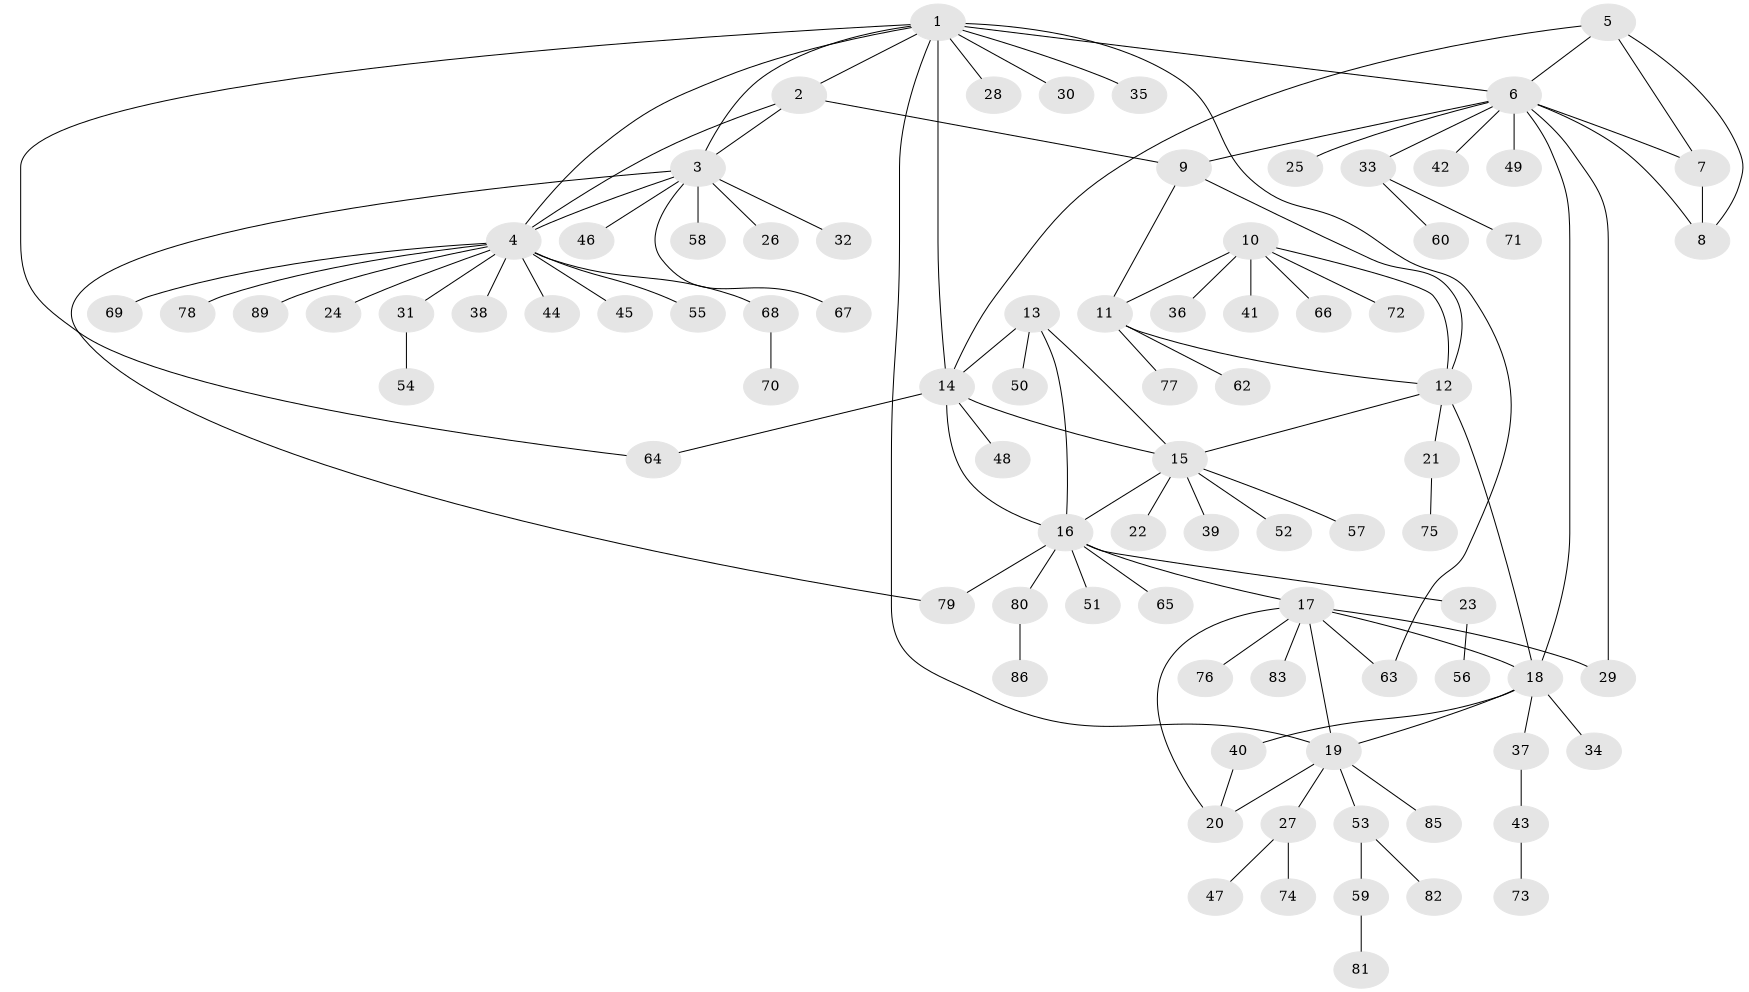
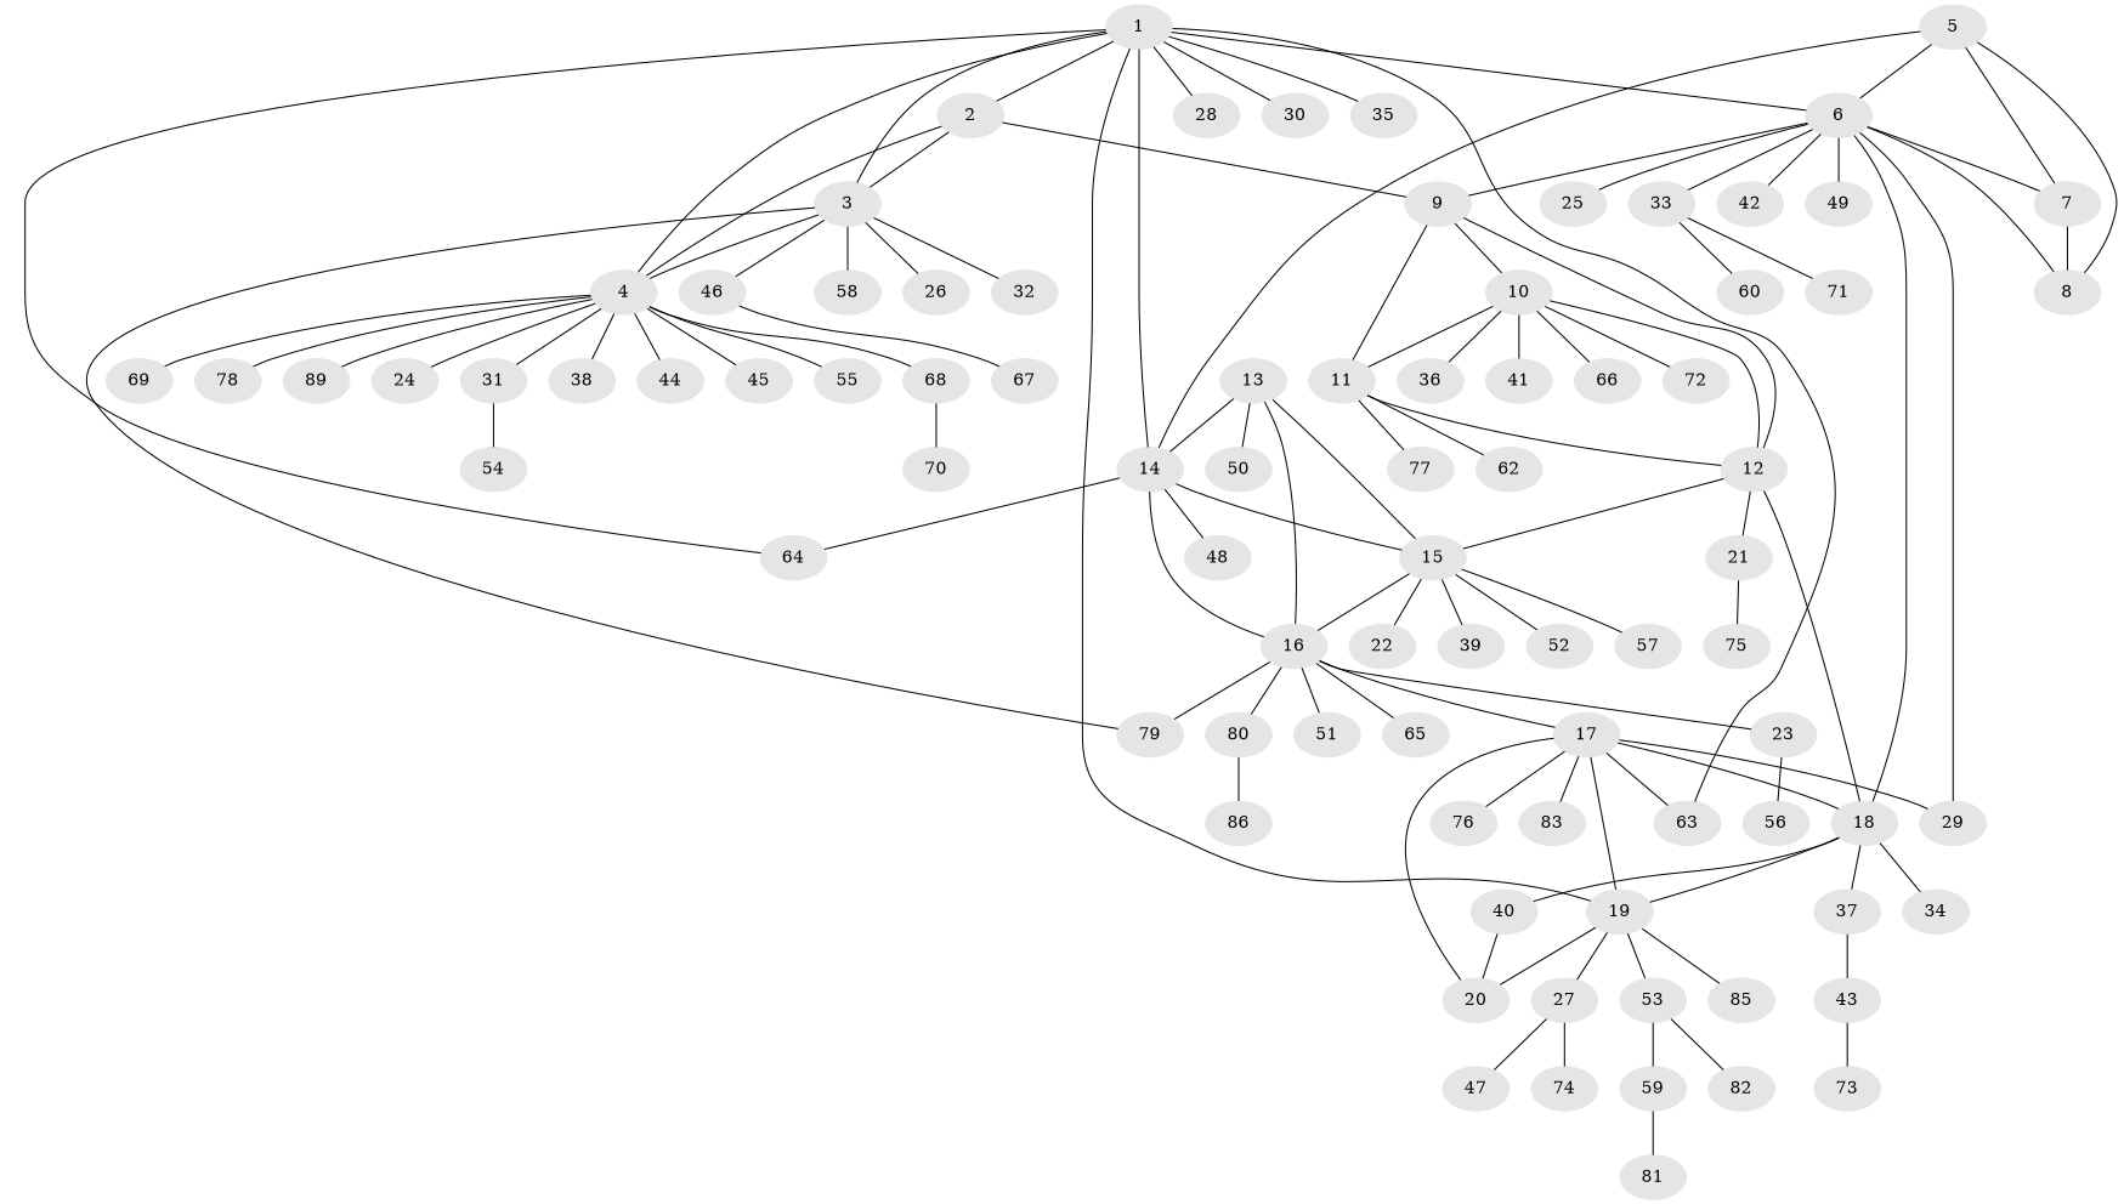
  graph {
    node [color=gray90 style=filled]
    1
    2
    3
    4
    6
    14
    19
    28
    30
    35
    63
    64
    9
    26
    32
    46
    58
    67
    79
    24
    31
    38
    44
    45
    55
    68
    69
    78
    n29 [label=89]
    7
    8
    18
    25
    29
    33
    42
    49
    15
    16
    48
    20
    27
    53
    85
    10
    11
    12
    54
    70
    5
    34
    37
    40
    60
    71
    36
    41
    66
    72
    62
    77
    21
    22
    39
    52
    57
    75
    13
    50
    17
    23
    51
    65
    80
    76
    83
    56
    86
    43
    47
    74
    59
    82
    73
    81
    1 -- 2
    1 -- 3
    1 -- 4
    1 -- 6
    1 -- 14
    1 -- 19
    1 -- 28
    1 -- 30
    1 -- 35
    1 -- 63
    1 -- 64
    2 -- 3
    2 -- 4
    2 -- 9
    3 -- 4
    3 -- 26
    3 -- 32
    3 -- 46
    3 -- 58
-   3 -- 67
+   46 -- 67
    3 -- 79
    4 -- 24
    4 -- 31
    4 -- 38
    4 -- 44
    4 -- 45
    4 -- 55
    4 -- 68
    4 -- 69
    4 -- 78
    4 -- n29
    6 -- 9
    6 -- 7
    6 -- 8
    6 -- 18
    6 -- 25
    6 -- 29
    6 -- 33
    6 -- 42
    6 -- 49
    14 -- 64
    14 -- 15
    14 -- 16
    14 -- 48
    19 -- 20
    19 -- 27
    19 -- 53
    19 -- 85
+   9 -- 10
    9 -- 11
    9 -- 12
    31 -- 54
    68 -- 70
    7 -- 8
    18 -- 19
    18 -- 34
    18 -- 37
    18 -- 40
    33 -- 60
    33 -- 71
    15 -- 16
    15 -- 22
    15 -- 39
    15 -- 52
    15 -- 57
    16 -- 79
    16 -- 17
    16 -- 23
    16 -- 51
    16 -- 65
    16 -- 80
    27 -- 47
    27 -- 74
    53 -- 59
    53 -- 82
    10 -- 11
    10 -- 12
    10 -- 36
    10 -- 41
    10 -- 66
    10 -- 72
    11 -- 12
    11 -- 62
    11 -- 77
    12 -- 18
    12 -- 15
    12 -- 21
    5 -- 6
    5 -- 14
    5 -- 7
    5 -- 8
    37 -- 43
    40 -- 20
    21 -- 75
    13 -- 14
    13 -- 15
    13 -- 16
    13 -- 50
    17 -- 19
    17 -- 63
    17 -- 18
    17 -- 29
    17 -- 20
    17 -- 76
    17 -- 83
    23 -- 56
    80 -- 86
    43 -- 73
    59 -- 81
  }
